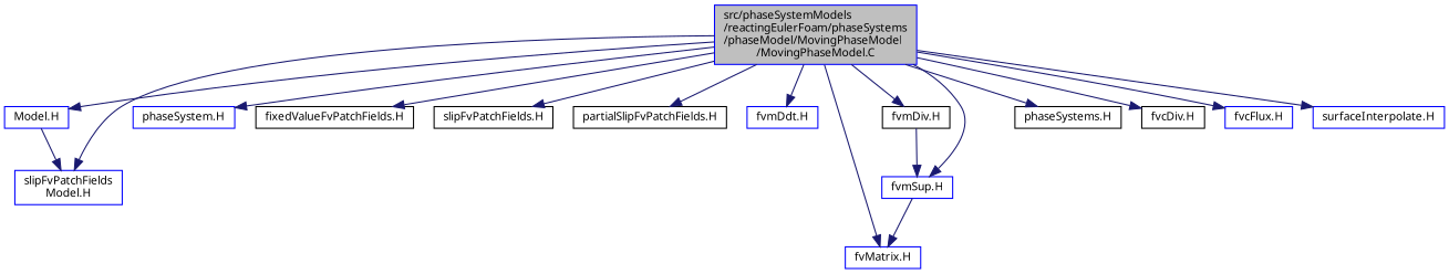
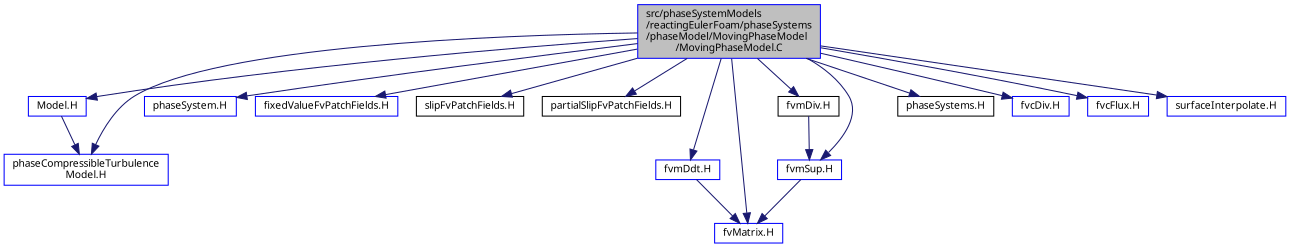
  digraph {
    fontname="Noto Sans"
    node [color=blue fontname="Noto Sans" fontsize=10 shape=record]
    edge [color=midnightblue fontname="Noto Sans" fontsize=10 labelfontname=Helvetica labelfontsize=10 style=solid]
    n1 [fillcolor=grey75 fontcolor=black height=0.2 label="src/phaseSystemModels\l/reactingEulerFoam/phaseSystems\l/phaseModel/MovingPhaseModel\l/MovingPhaseModel.C" style=filled width=0.4]
    n2 [height=0.2 label="Model.H" width=0.4]
-   n3 [height=0.2 label="slipFvPatchFields\lModel.H" width=0.4]
+   n3 [height=0.2 label="phaseCompressibleTurbulence\lModel.H" width=0.4]
    n4 [height=0.2 label="phaseSystem.H" width=0.4]
-   n5 [color=black height=0.2 label="fixedValueFvPatchFields.H" width=0.4]
+   n5 [height=0.2 label="fixedValueFvPatchFields.H" width=0.4]
    n6 [color=black height=0.2 label="slipFvPatchFields.H" width=0.4]
    n7 [color=black height=0.2 label="partialSlipFvPatchFields.H" width=0.4]
    n8 [height=0.2 label="fvmDdt.H" width=0.4]
    n9 [height=0.2 label="fvMatrix.H" width=0.4]
    n10 [color=black height=0.2 label="fvmDiv.H" width=0.4]
    n11 [height=0.2 label="fvmSup.H" width=0.4]
    n12 [color=black height=0.2 label="phaseSystems.H" width=0.4]
-   n13 [color=black height=0.2 label="fvcDiv.H" width=0.4]
+   n13 [height=0.2 label="fvcDiv.H" width=0.4]
    n14 [height=0.2 label="fvcFlux.H" width=0.4]
    n15 [height=0.2 label="surfaceInterpolate.H" width=0.4]
    n1 -> n2
    n1 -> n3
    n1 -> n4
    n1 -> n5
    n1 -> n6
    n1 -> n7
    n1 -> n8
    n1 -> n9
    n1 -> n10
    n1 -> n11
    n1 -> n12
    n1 -> n13
    n1 -> n14
    n1 -> n15
    n2 -> n3
+   n8 -> n9
    n10 -> n11
    n11 -> n9
  }
